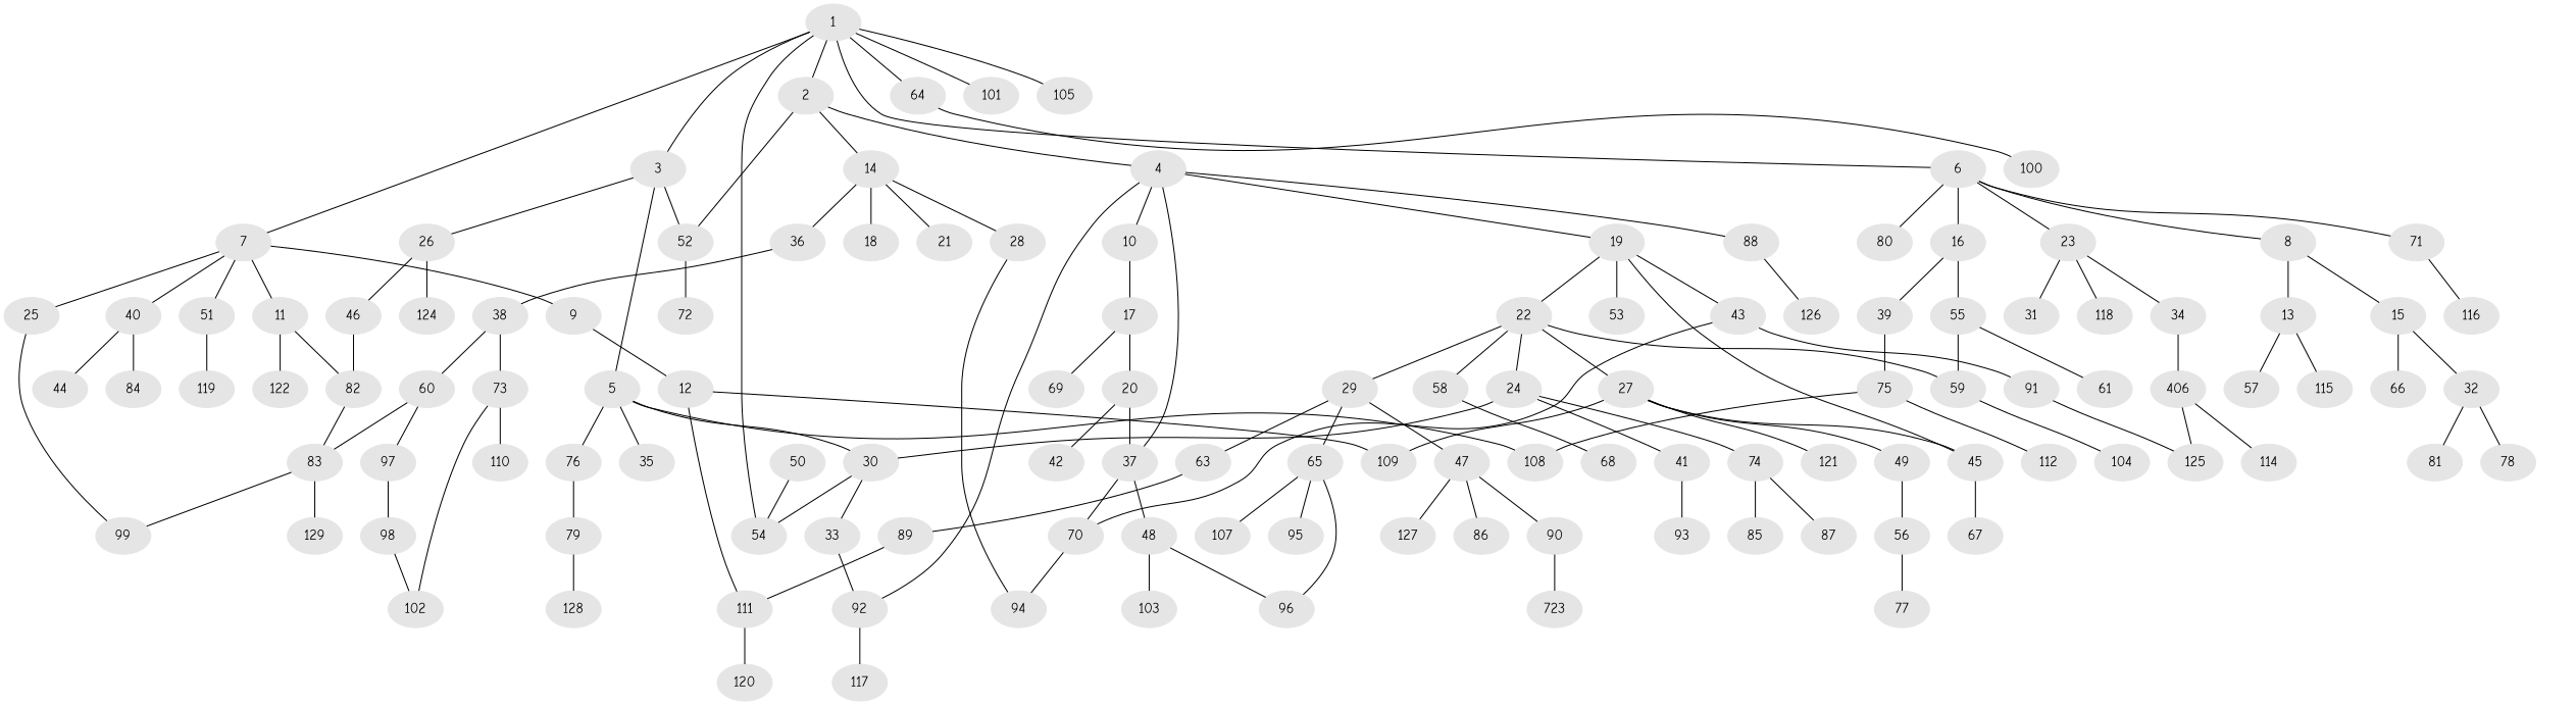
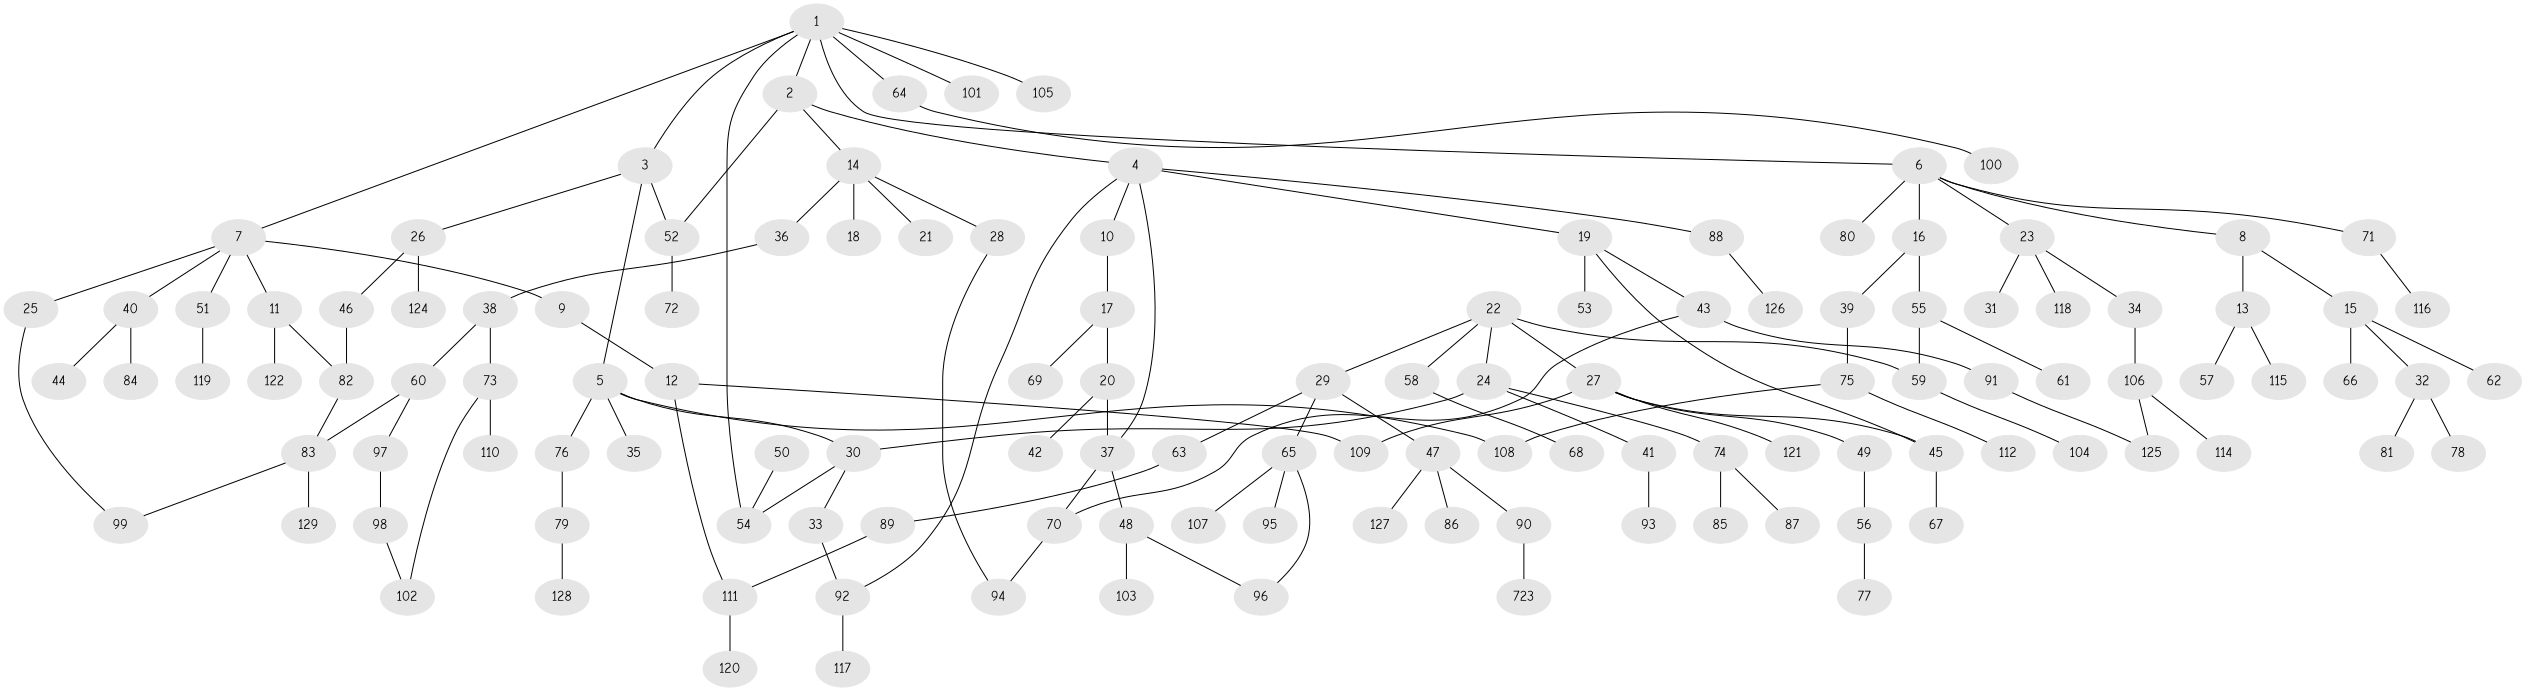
  graph {
    fontname="Comic Neue"
    node [color=gray90 fontname="Comic Neue" style=filled]
    edge [fontname="Comic Neue"]
    1
    2
    3
    6
    7
    54
    64
    101
    105
    4
    14
    52
    5
    26
    8
    16
    23
    71
    80
    9
    11
    25
    40
    51
    100
    10
    19
    37
    88
    92
    18
    21
    28
    36
    72
    30
    35
    76
    108
    46
    124
    17
    22
    43
    45
    53
    48
    70
    126
    117
    33
    79
    13
    15
    39
    55
    31
    34
    118
    116
    12
    82
    122
    99
    44
    84
    119
    57
    115
    32
+   62
    66
    109
    111
    20
    69
    83
    120
    94
    38
    78
    81
    75
    59
    61
    42
    24
    27
    29
    58
    91
    67
    41
    74
    49
    121
    47
    63
    65
    68
    104
-   106 [label=406]
+   106
    93
    85
    87
    56
    86
    90
    127
    50
    89
    96
    95
    107
    125
    114
    60
    73
    103
    97
    102
    110
    112
    n124 [label=723]
    77
    129
    98
    128
    1 -- 2
    1 -- 3
    1 -- 6
    1 -- 7
    1 -- 54
    1 -- 64
    1 -- 101
    1 -- 105
    2 -- 4
    2 -- 14
    2 -- 52
    3 -- 52
    3 -- 5
    3 -- 26
    6 -- 8
    6 -- 16
    6 -- 23
    6 -- 71
    6 -- 80
    7 -- 9
    7 -- 11
    7 -- 25
    7 -- 40
    7 -- 51
    64 -- 100
    4 -- 10
    4 -- 19
    4 -- 37
    4 -- 88
    4 -- 92
    14 -- 18
    14 -- 21
    14 -- 28
    14 -- 36
    52 -- 72
    5 -- 30
    5 -- 35
    5 -- 76
    5 -- 108
    26 -- 46
    26 -- 124
    8 -- 13
    8 -- 15
    16 -- 39
    16 -- 55
    23 -- 31
    23 -- 34
    23 -- 118
    71 -- 116
    9 -- 12
    11 -- 82
    11 -- 122
    25 -- 99
    40 -- 44
    40 -- 84
    51 -- 119
    10 -- 17
-   19 -- 22
    19 -- 43
    19 -- 45
    19 -- 53
    37 -- 48
    37 -- 70
    88 -- 126
    92 -- 117
    28 -- 94
    36 -- 38
    30 -- 54
    30 -- 33
    76 -- 79
    46 -- 82
    17 -- 20
    17 -- 69
    22 -- 59
    22 -- 24
    22 -- 27
    22 -- 29
    22 -- 58
    43 -- 70
    43 -- 91
    45 -- 67
    48 -- 96
    48 -- 103
    70 -- 94
    33 -- 92
    79 -- 128
    13 -- 57
    13 -- 115
    15 -- 32
+   15 -- 62
    15 -- 66
    39 -- 75
    55 -- 59
    55 -- 61
    34 -- 106
    12 -- 109
    12 -- 111
    82 -- 83
    32 -- 78
    32 -- 81
    111 -- 120
    20 -- 37
    20 -- 42
    83 -- 99
    83 -- 129
    38 -- 60
    38 -- 73
    75 -- 108
    75 -- 112
    59 -- 104
    24 -- 30
    24 -- 41
    24 -- 74
    27 -- 45
    27 -- 109
    27 -- 49
    27 -- 121
    29 -- 47
    29 -- 63
    29 -- 65
    58 -- 68
    91 -- 125
    41 -- 93
    74 -- 85
    74 -- 87
    49 -- 56
    47 -- 86
    47 -- 90
    47 -- 127
    63 -- 89
    65 -- 96
    65 -- 95
    65 -- 107
    106 -- 125
    106 -- 114
    56 -- 77
    90 -- n124
    50 -- 54
    89 -- 111
    60 -- 83
    60 -- 97
    73 -- 102
    73 -- 110
    97 -- 98
    98 -- 102
  }
